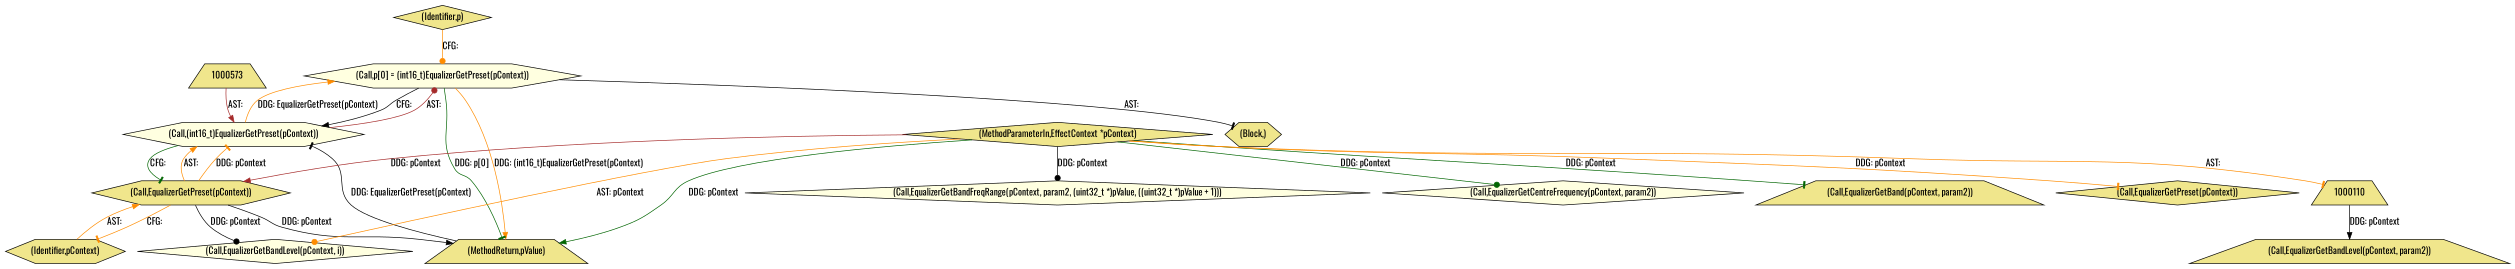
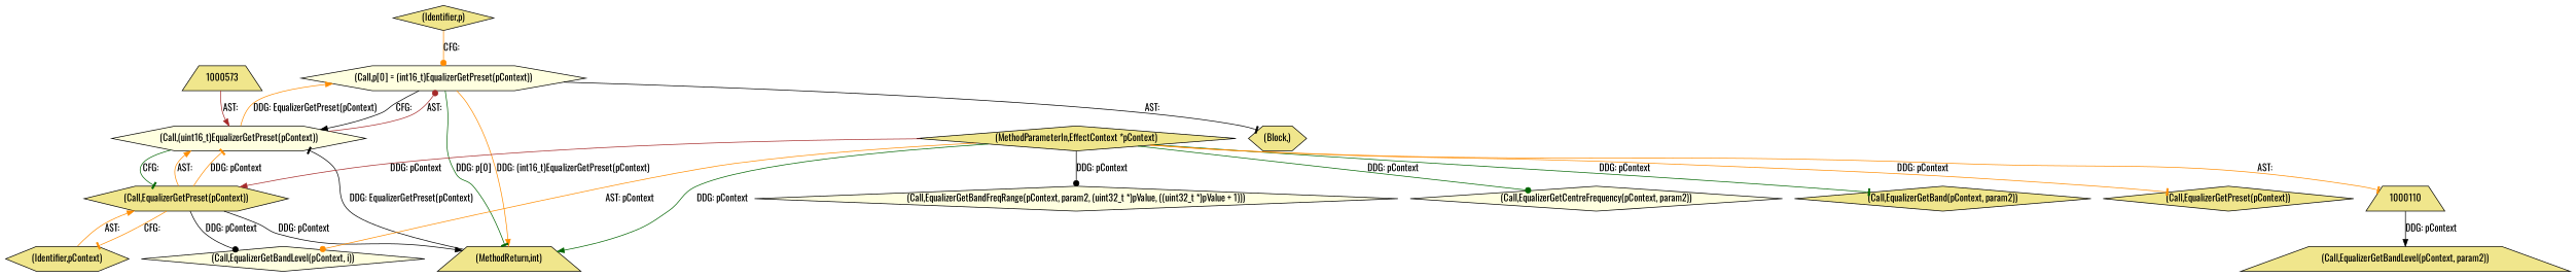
  digraph {
    fontname=Oswald
    node [fillcolor=khaki fontname=Oswald shape=diamond style=filled]
    edge [arrowhead=normal color=darkorange fontname=Oswald]
    n1 [fillcolor=lightyellow label="(Call,p[0] = (int16_t)EqualizerGetPreset(pContext))" shape=hexagon]
-   n2 [fillcolor=lightyellow label="(Call,(int16_t)EqualizerGetPreset(pContext))" shape=hexagon]
+   n2 [fillcolor=lightyellow label="(Call,(uint16_t)EqualizerGetPreset(pContext))" shape=hexagon]
    n3 [label="(Block,)" shape=hexagon]
-   n4 [label="(MethodReturn,pValue)" shape=trapezium]
+   n4 [label="(MethodReturn,int)" shape=trapezium]
    n5 [label="(Call,EqualizerGetPreset(pContext))" shape=hexagon]
    n6 [fillcolor=lightyellow label="(Call,EqualizerGetBandLevel(pContext, i))"]
    n7 [label="(Identifier,pContext)" shape=hexagon]
    n8 [label="(MethodParameterIn,EffectContext *pContext)"]
    n9 [fillcolor=lightyellow label="(Call,EqualizerGetBandFreqRange(pContext, param2, (uint32_t *)pValue, ((uint32_t *)pValue + 1)))"]
    n10 [fillcolor=lightyellow label="(Call,EqualizerGetCentreFrequency(pContext, param2))"]
-   n11 [label="(Call,EqualizerGetBand(pContext, param2))" shape=trapezium]
+   n11 [label="(Call,EqualizerGetBand(pContext, param2))"]
    n12 [label="(Call,EqualizerGetPreset(pContext))"]
    1000110 [shape=trapezium]
    n14 [label="(Call,EqualizerGetBandLevel(pContext, param2))" shape=trapezium]
    n15 [label="(Identifier,p)"]
    n16 [label=1000573 shape=trapezium]
    n1 -> n2 [color=black label="CFG: "]
    n1 -> n3 [arrowhead=tee color=black label="AST: "]
    n1 -> n4 [label="DDG: (int16_t)EqualizerGetPreset(pContext)"]
    n1 -> n4 [arrowhead=tee color=darkgreen label="DDG: p[0]"]
    n2 -> n1 [arrowhead=dot color=brown label="AST: "]
    n2 -> n1 [label="DDG: EqualizerGetPreset(pContext)"]
    n2 -> n5 [arrowhead=tee color=darkgreen label="CFG: "]
    n4 -> n2 [arrowhead=tee color=black label="DDG: EqualizerGetPreset(pContext)"]
    n5 -> n2 [label="AST: "]
    n5 -> n2 [arrowhead=tee label="DDG: pContext"]
    n5 -> n4 [color=black label="DDG: pContext"]
    n5 -> n6 [arrowhead=dot color=black label="DDG: pContext"]
    n5 -> n7 [arrowhead=tee label="CFG: "]
    n7 -> n5 [label="AST: "]
    n8 -> n4 [color=darkgreen label="DDG: pContext"]
    n8 -> n5 [color=brown label="DDG: pContext"]
    n8 -> n6 [arrowhead=dot label="AST: pContext"]
    n8 -> n9 [arrowhead=dot color=black label="DDG: pContext"]
    n8 -> n10 [arrowhead=dot color=darkgreen label="DDG: pContext"]
    n8 -> n11 [arrowhead=tee color=darkgreen label="DDG: pContext"]
    n8 -> n12 [arrowhead=tee label="DDG: pContext"]
    n8 -> 1000110 [arrowhead=tee label="AST: "]
    1000110 -> n14 [color=black label="DDG: pContext"]
    n15 -> n1 [arrowhead=dot label="CFG: "]
    n16 -> n2 [color=brown label="AST: "]
  }
